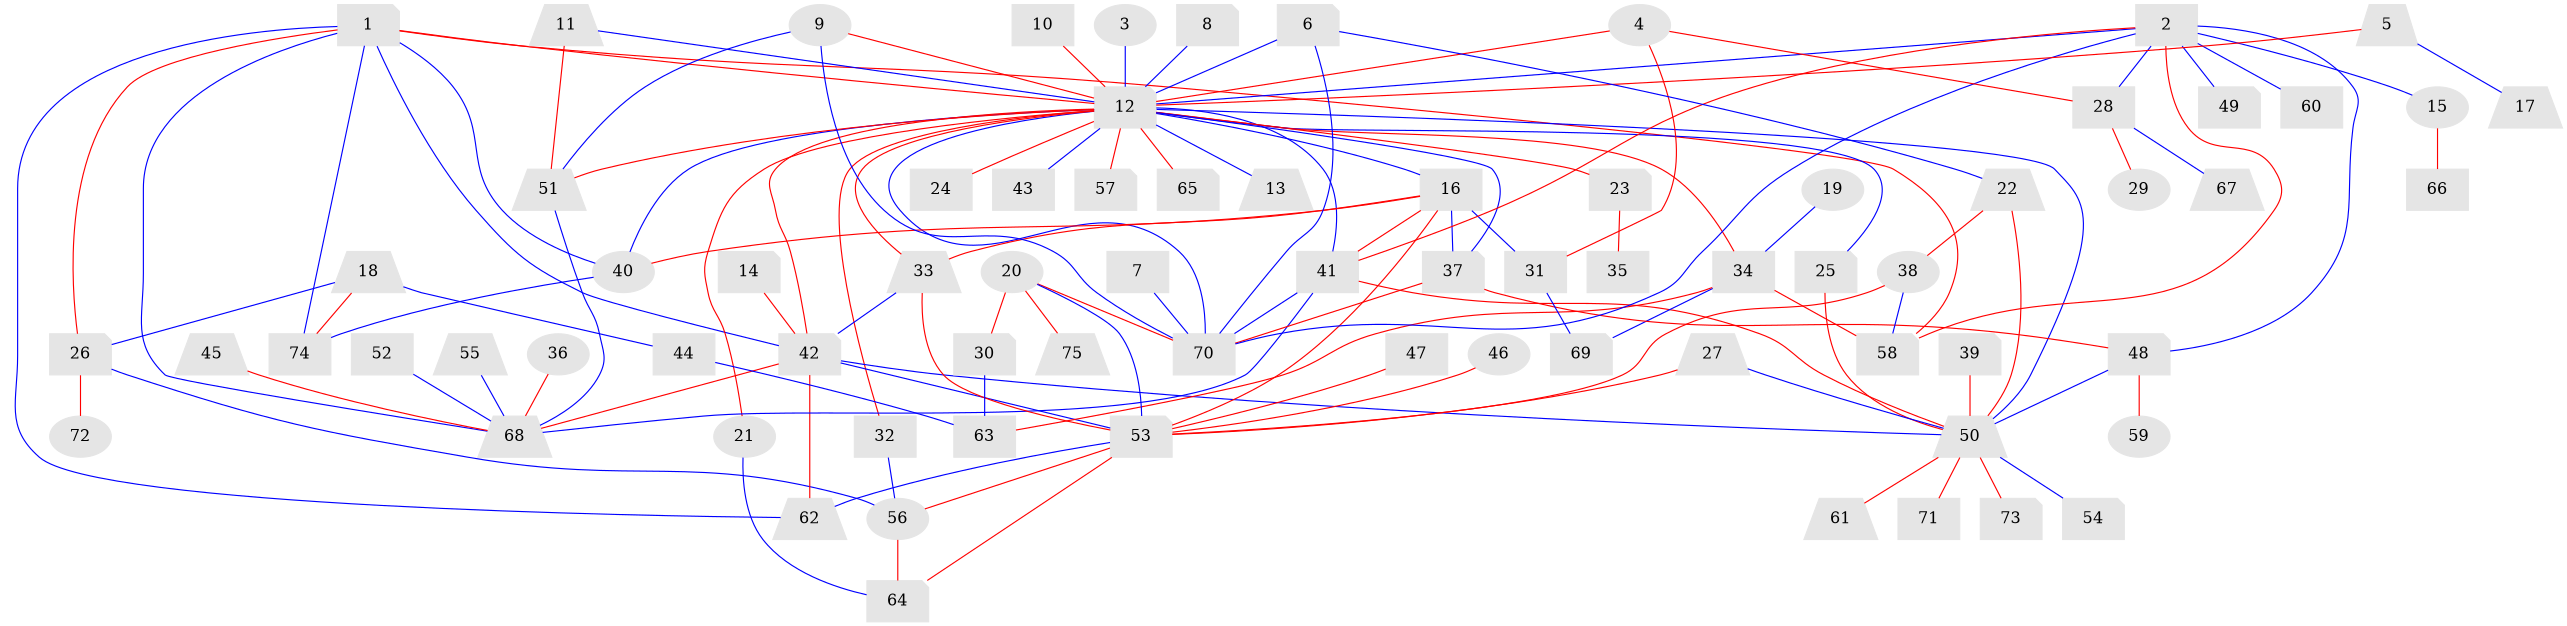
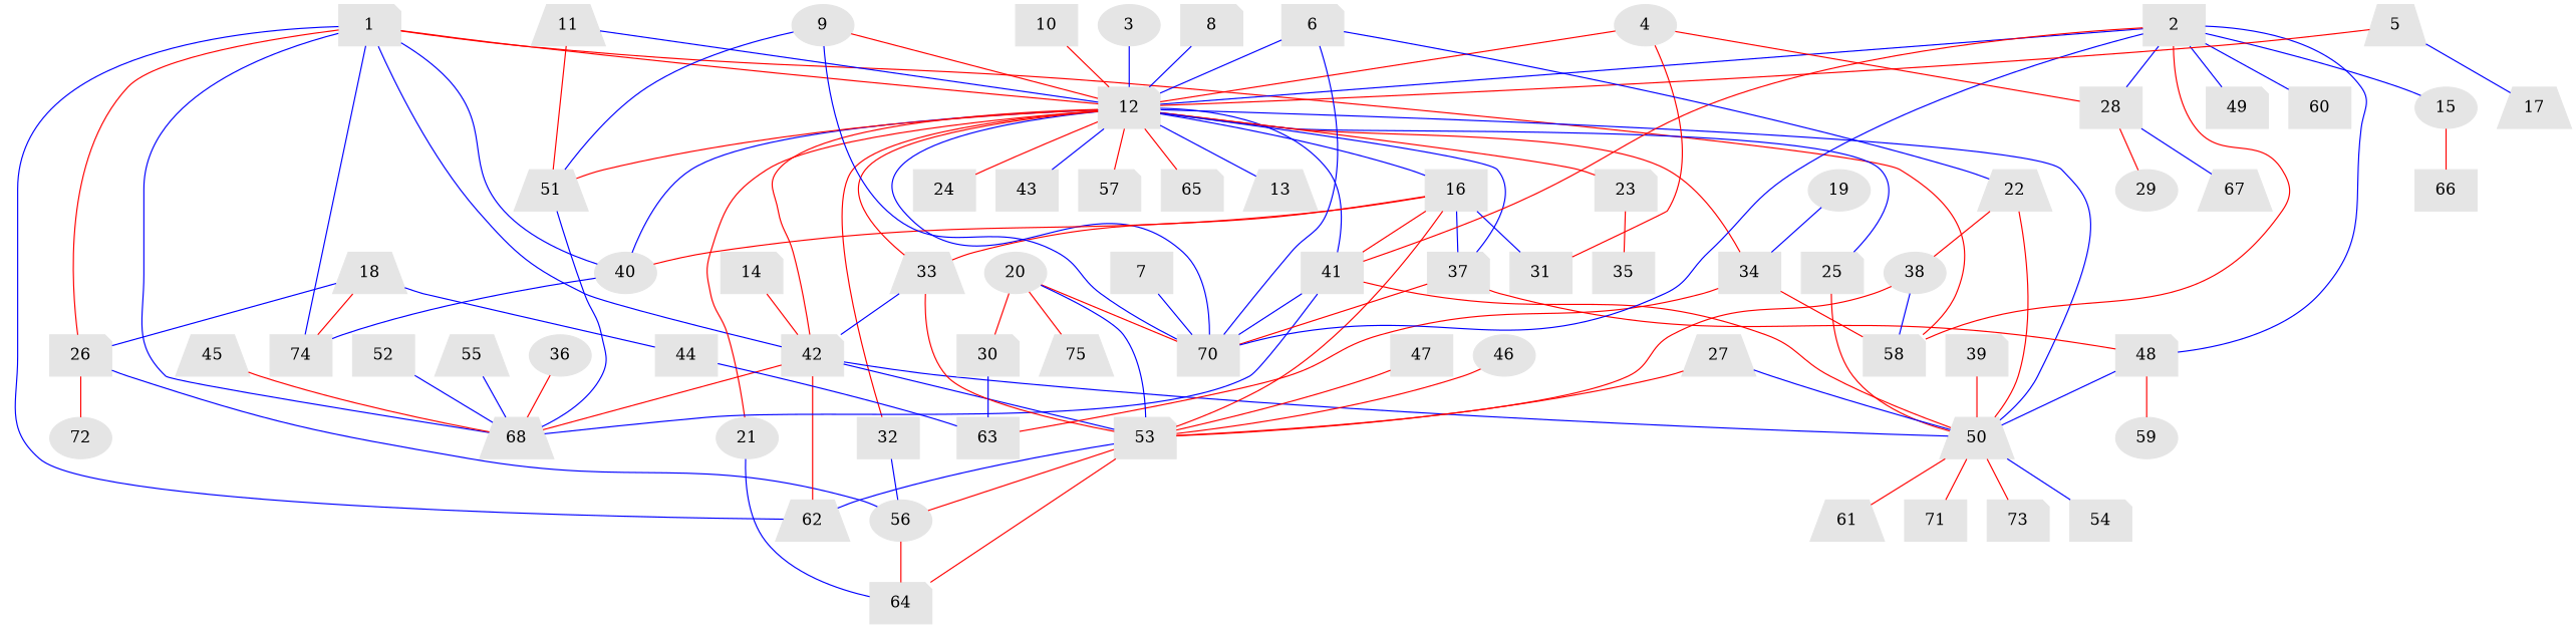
  graph {
    node [color=gray90 shape=note style=filled]
    edge [color=red weight=1.0]
    1
    12
    26
    40 [shape=ellipse]
    42
    58
    62 [shape=trapezium]
    68 [shape=trapezium]
    74 [shape=box]
    41 [shape=box]
    70 [shape=box]
    51 [shape=trapezium]
    13 [shape=trapezium]
    16 [shape=box]
    21 [shape=ellipse]
    23
    24 [shape=box]
    25
    32 [shape=box]
    33 [shape=trapezium]
    34 [shape=box]
    37
    43 [shape=box]
    50 [shape=trapezium]
    57
    65
    56 [shape=ellipse]
    72 [shape=ellipse]
    53
    2 [shape=box]
    15 [shape=ellipse]
    28 [shape=box]
    48
    49
    60 [shape=box]
    66 [shape=box]
    29 [shape=ellipse]
    67 [shape=trapezium]
    59 [shape=ellipse]
    3 [shape=ellipse]
    4 [shape=ellipse]
    31 [shape=box]
-   69
    5 [shape=trapezium]
    17 [shape=trapezium]
    6
    22 [shape=trapezium]
    38 [shape=ellipse]
    7 [shape=box]
    8
    9 [shape=ellipse]
    10 [shape=box]
    11 [shape=trapezium]
    64
    35 [shape=box]
    63 [shape=box]
    54
    61 [shape=trapezium]
    71 [shape=box]
    73
    14
    18 [shape=trapezium]
    44 [shape=box]
    19 [shape=ellipse]
    20 [shape=ellipse]
    30
    75 [shape=trapezium]
    27 [shape=trapezium]
    36 [shape=ellipse]
    39
    45 [shape=trapezium]
    46 [shape=ellipse]
    47 [shape=box]
    52 [shape=box]
    55 [shape=trapezium]
    1 -- 12
    1 -- 26
    1 -- 40 [color=blue]
    1 -- 42 [color=blue]
    1 -- 58
    1 -- 62 [color=blue]
    1 -- 68 [color=blue]
    1 -- 74 [color=blue]
    12 -- 40 [color=blue]
    12 -- 42
    12 -- 41 [color=blue]
    12 -- 70 [color=blue]
    12 -- 51
    12 -- 13 [color=blue]
    12 -- 16 [color=blue]
    12 -- 21
    12 -- 23
    12 -- 24
    12 -- 25 [color=blue]
    12 -- 32
    12 -- 33
    12 -- 34
    12 -- 37 [color=blue]
    12 -- 43 [color=blue]
    12 -- 50 [color=blue]
    12 -- 57
    12 -- 65
    26 -- 56 [color=blue]
    26 -- 72
    40 -- 74 [color=blue]
    42 -- 62 [weight=2.0]
    42 -- 68
    42 -- 50 [color=blue]
    42 -- 53 [color=blue]
    41 -- 68 [color=blue]
    41 -- 70 [color=blue]
    41 -- 50
    51 -- 68 [color=blue]
    16 -- 40
    16 -- 41
    16 -- 33
    16 -- 37 [color=blue]
    16 -- 53
    16 -- 31 [color=blue]
    21 -- 64 [color=blue]
    23 -- 35
    25 -- 50
    32 -- 56 [color=blue]
    33 -- 42 [color=blue]
    33 -- 53
    34 -- 58
-   34 -- 69 [color=blue]
    34 -- 63
    37 -- 70
    37 -- 48
    50 -- 54 [color=blue]
    50 -- 61
    50 -- 71
    50 -- 73
    56 -- 64
    53 -- 62 [color=blue]
    53 -- 56
    53 -- 64
    2 -- 12 [color=blue]
    2 -- 58
    2 -- 41
    2 -- 70 [color=blue]
    2 -- 15 [color=blue]
    2 -- 28 [color=blue]
    2 -- 48 [color=blue]
    2 -- 49 [color=blue]
    2 -- 60 [color=blue]
    15 -- 66
    28 -- 29
    28 -- 67 [color=blue]
    48 -- 50 [color=blue weight=2.0]
    48 -- 59
    3 -- 12 [color=blue]
    4 -- 12
    4 -- 28
    4 -- 31
-   31 -- 69 [color=blue]
    5 -- 12
    5 -- 17 [color=blue]
    6 -- 12 [color=blue weight=2.0]
    6 -- 70 [color=blue]
    6 -- 22 [color=blue]
    22 -- 50
    22 -- 38
    38 -- 58 [color=blue]
    38 -- 53
    7 -- 70 [color=blue]
    8 -- 12 [color=blue]
    9 -- 12 [weight=2.0]
    9 -- 70 [color=blue]
    9 -- 51 [color=blue]
    10 -- 12
    11 -- 12 [color=blue]
    11 -- 51
    14 -- 42
    18 -- 26 [color=blue]
    18 -- 74
    18 -- 44 [color=blue]
    44 -- 63 [color=blue]
    19 -- 34 [color=blue]
    20 -- 70
    20 -- 53 [color=blue]
    20 -- 30
    20 -- 75
    30 -- 63 [color=blue]
    27 -- 50 [color=blue]
    27 -- 53
    36 -- 68
    39 -- 50
    45 -- 68
    46 -- 53
    47 -- 53
    52 -- 68 [color=blue]
    55 -- 68 [color=blue]
  }
